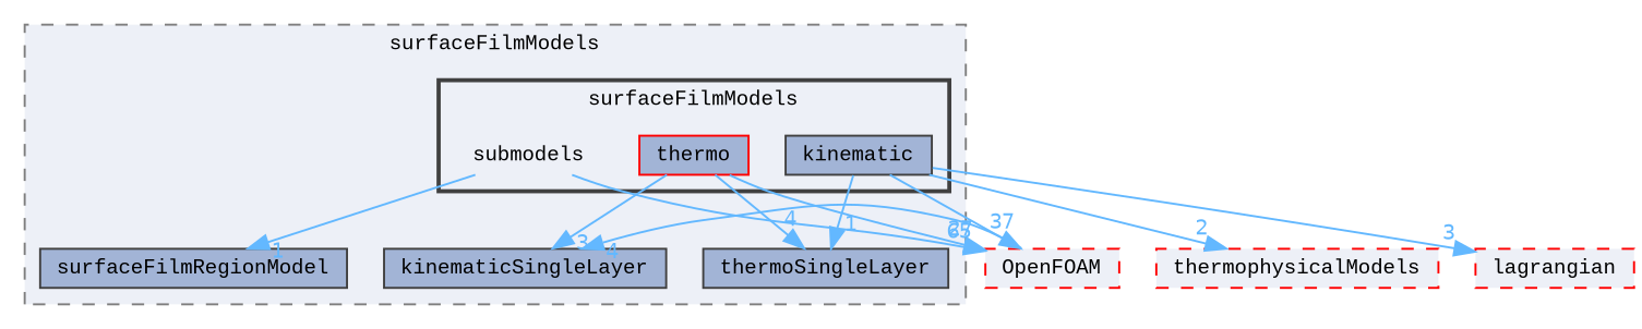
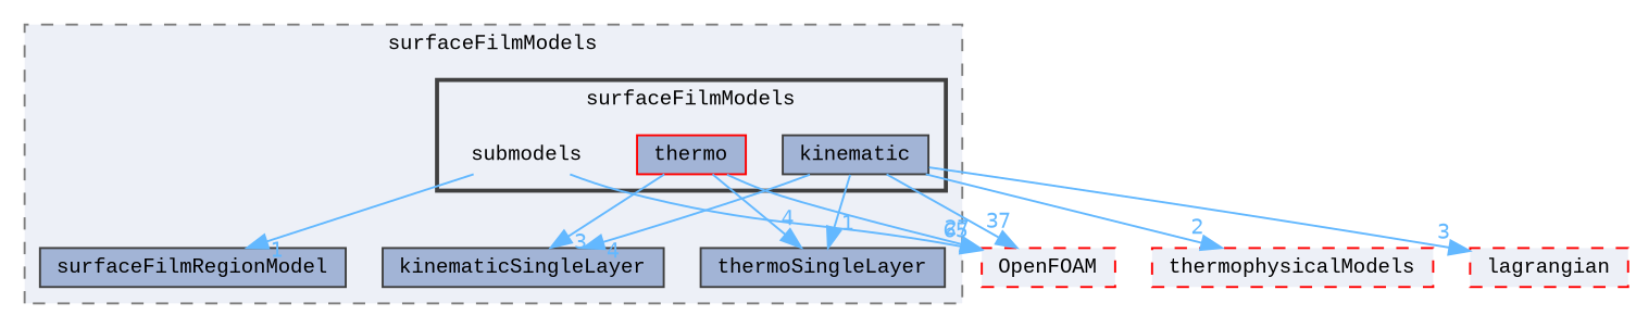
  digraph {
    compound=true
    fontname="Liberation Mono"
    node [fontname="Liberation Mono" fontsize=10 shape=box color=grey25 fillcolor="#a2b4d6" style=filled]
    edge [color=steelblue1 fontcolor=steelblue1 fontname="Liberation Mono" fontsize=10 headlabel=1 labeldistance=1.5 labelfontname=Helvetica labelfontsize=10]
    n1 [height=0.2 label=submodels shape=plaintext width=0.4 color="" fillcolor="" style=""]
    n2 [height=0.2 label=kinematic width=0.4]
    n3 [color=red height=0.2 label=thermo width=0.4]
    n4 [height=0.2 label=kinematicSingleLayer width=0.4]
    n5 [height=0.2 label=surfaceFilmRegionModel width=0.4]
    n6 [height=0.2 label=thermoSingleLayer width=0.4]
    n7 [color=red fillcolor="#edf0f7" height=0.2 label=OpenFOAM style="filled,dashed" width=0.4]
    n8 [color=red fillcolor="#edf0f7" height=0.2 label=thermophysicalModels style="filled,dashed" width=0.4]
    n9 [color=red fillcolor="#edf0f7" height=0.2 label=lagrangian style="filled,dashed" width=0.4]
    subgraph cluster_1 {
      bgcolor="#edf0f7"
      fontsize=10
      label=surfaceFilmModels
      pencolor=grey50
      style="filled,dashed"
      n4
      n5
      n6
      subgraph cluster_2 {
        bgcolor="#edf0f7"
        fontsize=10
        label=surfaceFilmModels
        pencolor=grey25
        style="filled,bold"
        n1
        n2
        n3
      }
    }
    n1 -> n5
    n1 -> n7 [headlabel=65]
-   n7 -> n4 [headlabel=4]
+   n2 -> n4 [headlabel=4]
    n2 -> n6
    n2 -> n7 [headlabel=37]
    n2 -> n8 [headlabel=2]
    n2 -> n9 [headlabel=3]
    n3 -> n4 [headlabel=3]
    n3 -> n6 [headlabel=4]
    n3 -> n7 [headlabel=27]
  }
